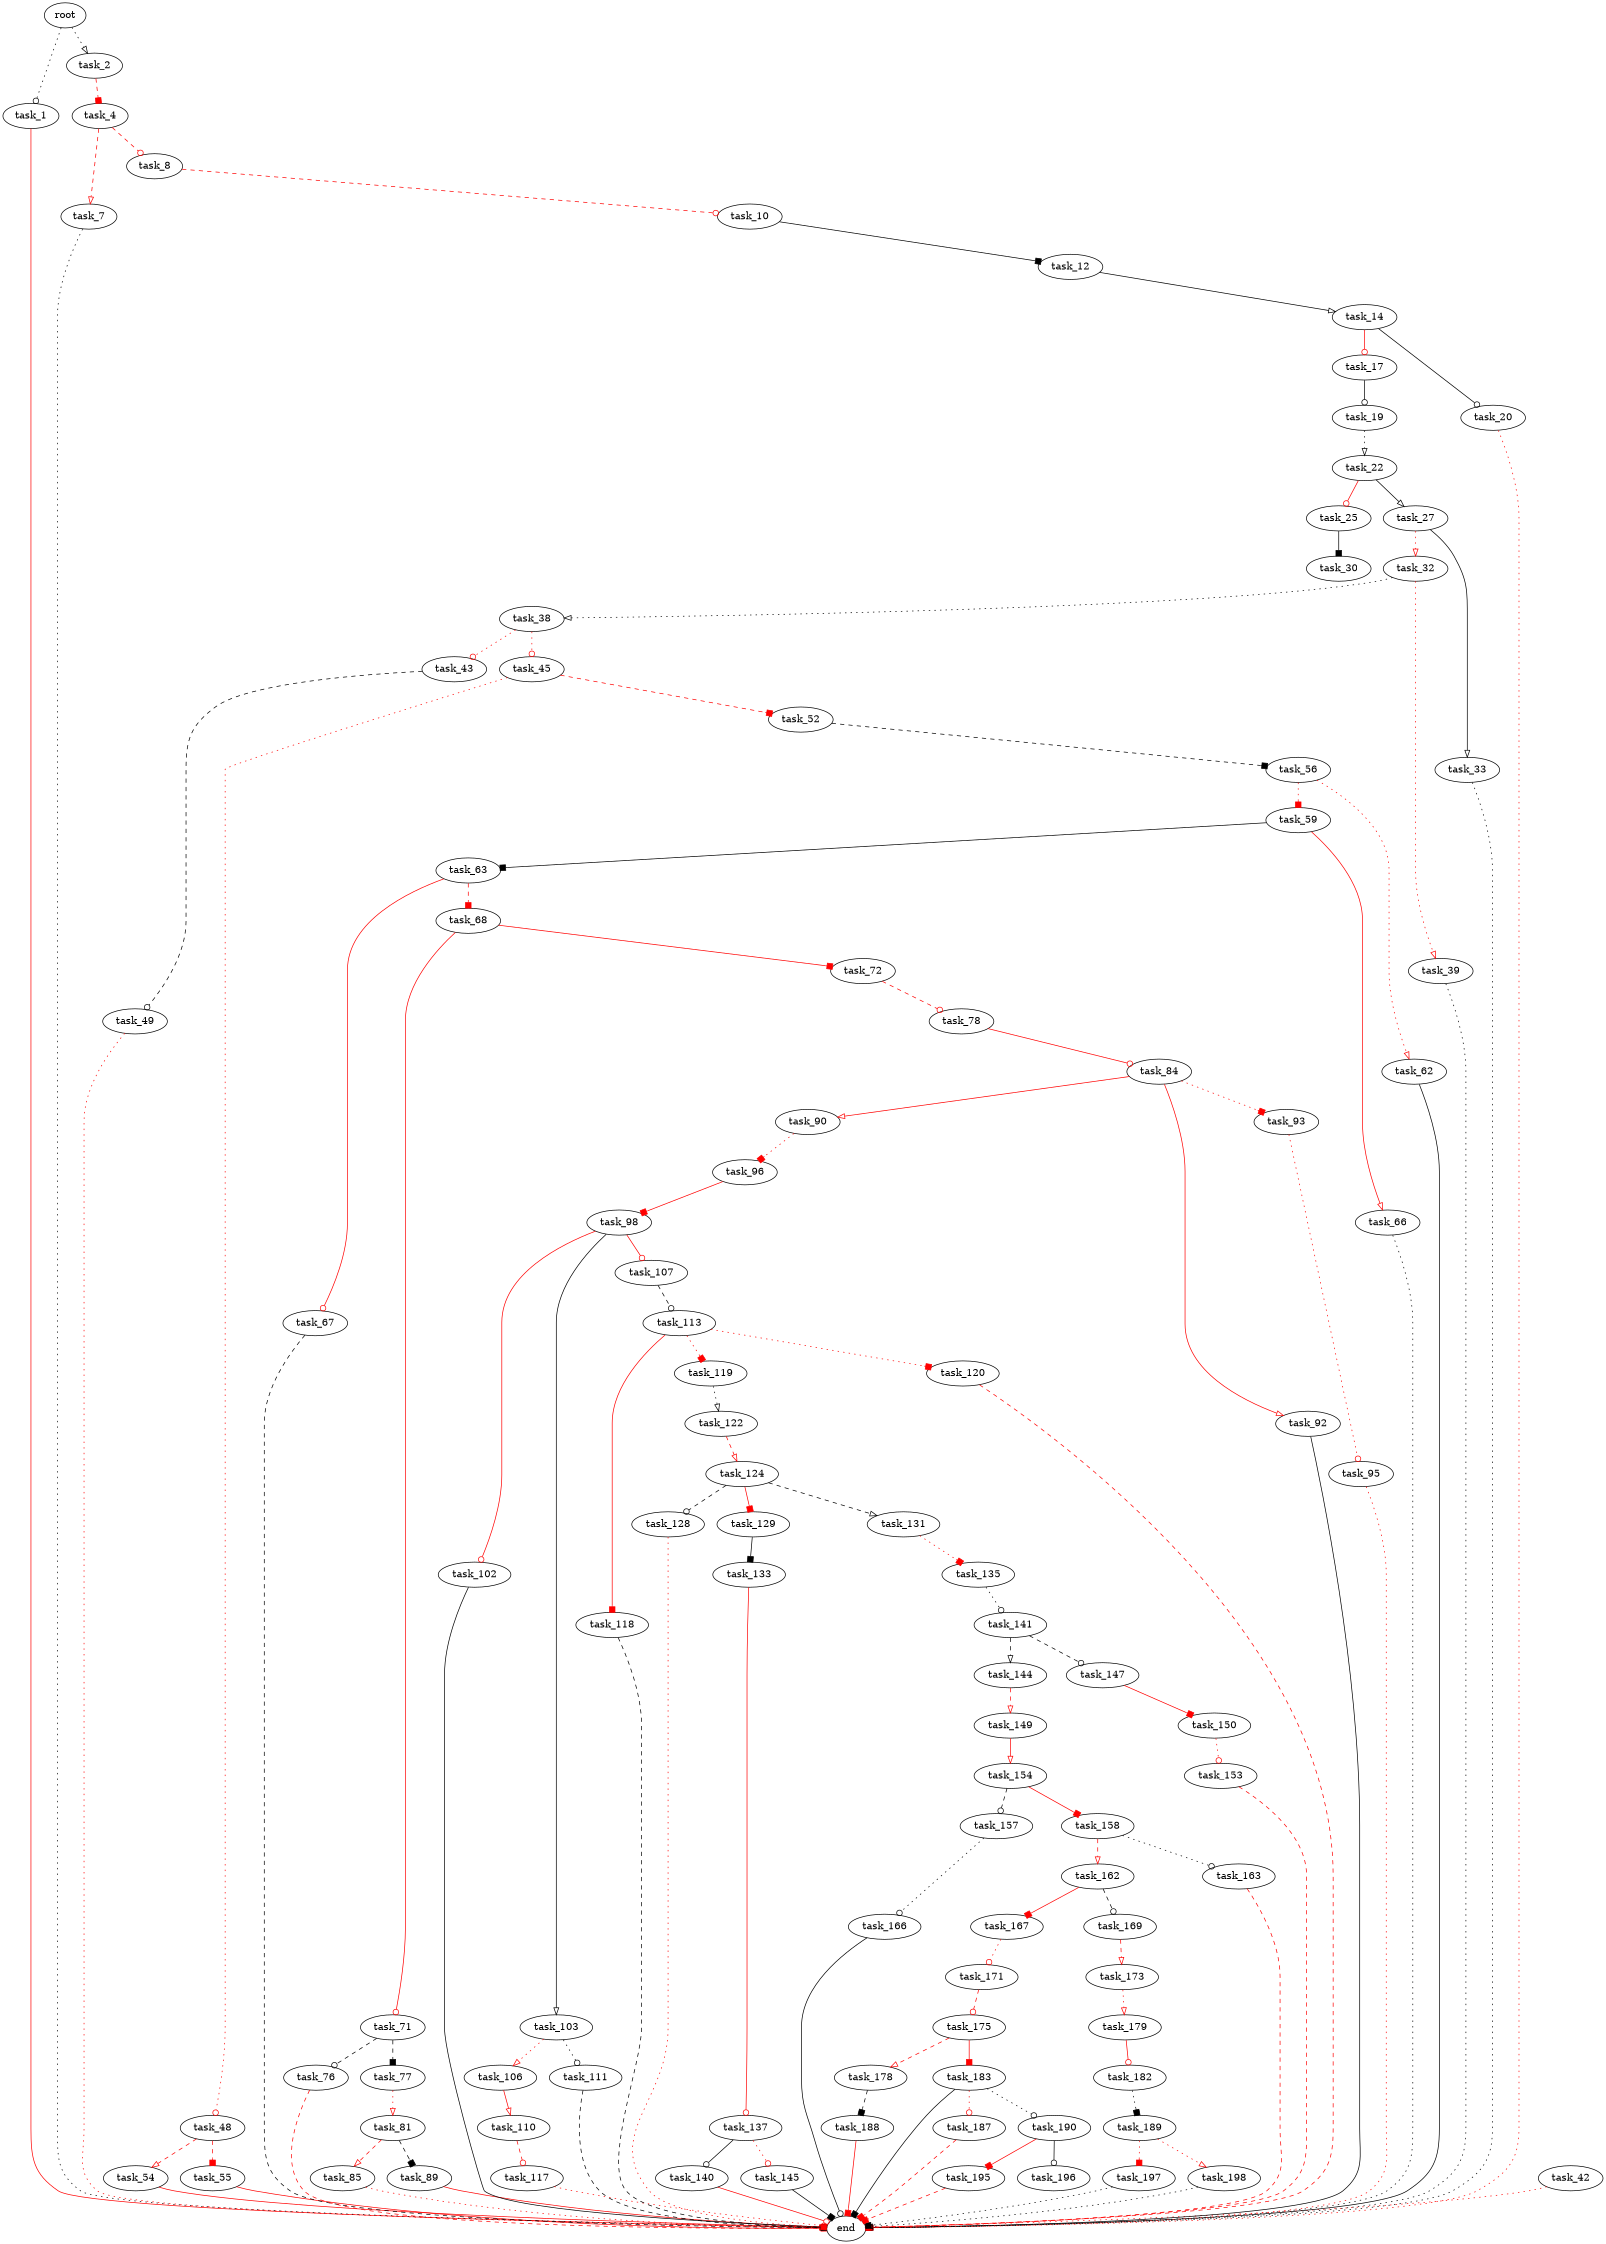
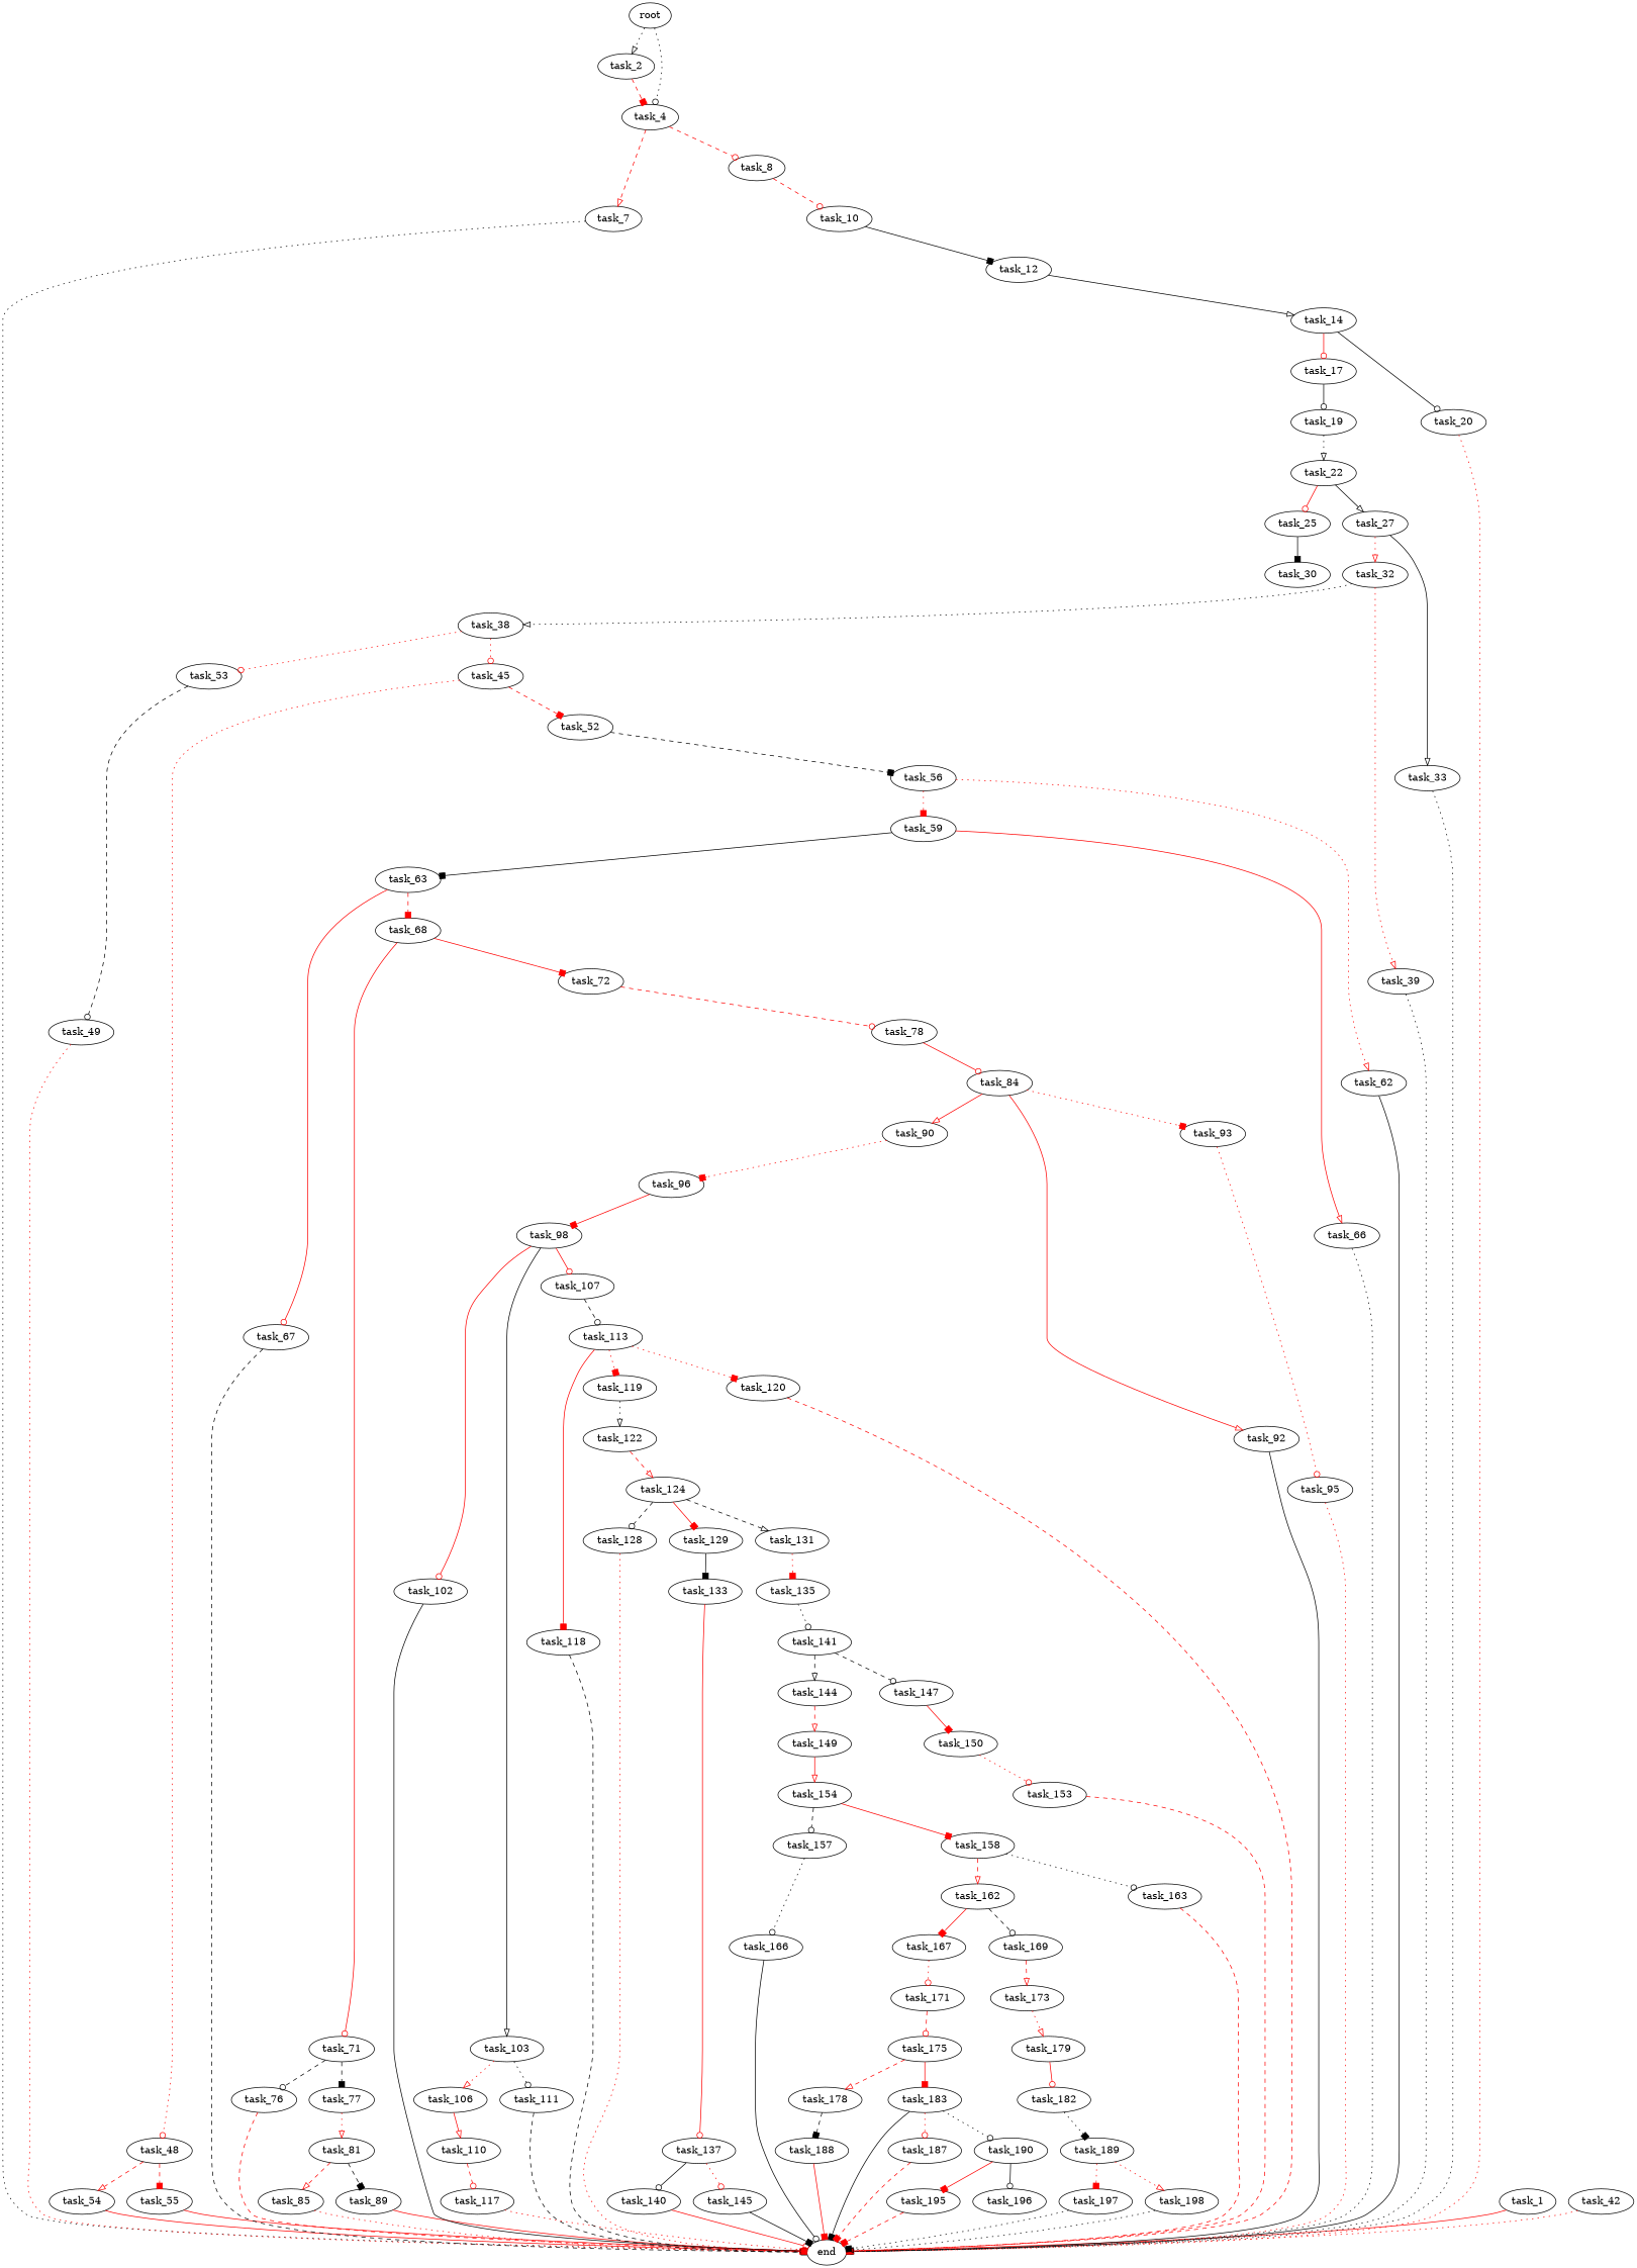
  digraph {
    edge [arrowhead=odot color=red style=solid]
    root
    task_1
    task_2
    end
    task_4
    task_7
    task_8
    task_10
    task_12
    task_14
    task_17
    task_20
    task_19
    task_22
    task_25
    task_27
    task_30
    task_32
    task_33
    task_38
    task_39
-   task_43
+   task_43 [label=task_53]
    task_45
    task_42
    task_49
    task_48
    task_52
    task_54
    task_55
    task_56
    task_59
    task_62
    task_63
    task_66
    task_67
    task_68
    task_71
    task_72
    task_76
    task_77
    task_78
    task_81
    task_84
    task_85
    task_89
    task_90
    task_92
    task_93
    task_96
    task_95
    task_98
    task_102
    task_103
    task_107
    task_106
    task_111
    task_113
    task_110
    task_117
    task_118
    task_119
    task_120
    task_122
    task_124
    task_128
    task_129
    task_131
    task_133
    task_135
    task_137
    task_141
    task_140
    task_145
    task_144
    task_147
    task_149
    task_150
    task_154
    task_153
    task_157
    task_158
    task_166
    task_162
    task_163
    task_167
    task_169
    task_171
    task_173
    task_175
    task_179
    task_178
    task_183
    task_182
    task_188
    task_187
    task_190
    task_189
    task_197
    task_198
    task_195
    task_196
-   root -> task_1 [color=black style=dotted]
+   root -> task_4 [color=black style=dotted]
    root -> task_2 [arrowhead=onormal color=black style=dotted]
    task_1 -> end
    task_2 -> task_4 [arrowhead=box style=dashed]
    task_4 -> task_7 [arrowhead=onormal style=dashed]
    task_4 -> task_8 [style=dashed]
    task_7 -> end [color=black style=dotted]
    task_8 -> task_10 [style=dashed]
    task_10 -> task_12 [arrowhead=box color=black]
    task_12 -> task_14 [arrowhead=onormal color=black]
    task_14 -> task_17
    task_14 -> task_20 [color=black]
    task_17 -> task_19 [color=black]
    task_20 -> end [arrowhead=onormal style=dotted]
    task_19 -> task_22 [arrowhead=onormal color=black style=dotted]
    task_22 -> task_25
    task_22 -> task_27 [arrowhead=onormal color=black]
    task_25 -> task_30 [arrowhead=box color=black]
    task_27 -> task_32 [arrowhead=onormal style=dotted]
    task_27 -> task_33 [arrowhead=onormal color=black]
    task_32 -> task_38 [arrowhead=onormal color=black style=dotted]
    task_32 -> task_39 [arrowhead=onormal style=dotted]
    task_33 -> end [arrowhead=onormal color=black style=dotted]
    task_38 -> task_43 [style=dotted]
    task_38 -> task_45 [style=dotted]
    task_39 -> end [arrowhead=onormal color=black style=dotted]
    task_43 -> task_49 [color=black style=dashed]
    task_45 -> task_48 [style=dotted]
    task_45 -> task_52 [arrowhead=box style=dashed]
    task_42 -> end [style=dotted]
    task_49 -> end [style=dotted]
    task_48 -> task_54 [arrowhead=onormal style=dashed]
    task_48 -> task_55 [arrowhead=box style=dashed]
    task_52 -> task_56 [arrowhead=box color=black style=dashed]
    task_54 -> end [arrowhead=box]
    task_55 -> end [arrowhead=box]
    task_56 -> task_59 [arrowhead=box style=dotted]
    task_56 -> task_62 [arrowhead=onormal style=dotted]
    task_59 -> task_63 [arrowhead=box color=black]
    task_59 -> task_66 [arrowhead=onormal]
    task_62 -> end [arrowhead=box color=black]
    task_63 -> task_67
    task_63 -> task_68 [arrowhead=box style=dashed]
    task_66 -> end [arrowhead=box color=black style=dotted]
    task_67 -> end [color=black style=dashed]
    task_68 -> task_71
    task_68 -> task_72 [arrowhead=box]
    task_71 -> task_76 [color=black style=dashed]
    task_71 -> task_77 [arrowhead=box color=black style=dashed]
    task_72 -> task_78 [style=dashed]
    task_76 -> end [arrowhead=box style=dashed]
    task_77 -> task_81 [arrowhead=onormal style=dotted]
    task_78 -> task_84
    task_81 -> task_85 [arrowhead=onormal style=dashed]
    task_81 -> task_89 [arrowhead=box color=black style=dashed]
    task_84 -> task_90 [arrowhead=onormal]
    task_84 -> task_92 [arrowhead=onormal]
    task_84 -> task_93 [arrowhead=box style=dotted]
    task_85 -> end [arrowhead=onormal style=dotted]
    task_89 -> end [arrowhead=onormal]
    task_90 -> task_96 [arrowhead=box style=dotted]
    task_92 -> end [arrowhead=onormal color=black]
    task_93 -> task_95 [style=dotted]
    task_96 -> task_98 [arrowhead=box]
    task_95 -> end [arrowhead=onormal style=dotted]
    task_98 -> task_102
    task_98 -> task_103 [arrowhead=onormal color=black]
    task_98 -> task_107
    task_102 -> end [color=black]
    task_103 -> task_106 [arrowhead=onormal style=dotted]
    task_103 -> task_111 [color=black style=dotted]
    task_107 -> task_113 [color=black style=dashed]
    task_106 -> task_110 [arrowhead=onormal]
    task_111 -> end [arrowhead=box color=black style=dashed]
    task_113 -> task_118 [arrowhead=box]
    task_113 -> task_119 [arrowhead=box style=dotted]
    task_113 -> task_120 [arrowhead=box style=dotted]
    task_110 -> task_117 [style=dashed]
    task_117 -> end [style=dotted]
    task_118 -> end [arrowhead=box color=black style=dashed]
    task_119 -> task_122 [arrowhead=onormal color=black style=dotted]
    task_120 -> end [arrowhead=box style=dashed]
    task_122 -> task_124 [arrowhead=onormal style=dashed]
    task_124 -> task_128 [color=black style=dashed]
    task_124 -> task_129 [arrowhead=box]
    task_124 -> task_131 [arrowhead=onormal color=black style=dashed]
    task_128 -> end [arrowhead=box style=dotted]
    task_129 -> task_133 [arrowhead=box color=black]
    task_131 -> task_135 [arrowhead=box style=dotted]
    task_133 -> task_137
    task_135 -> task_141 [color=black style=dotted]
    task_137 -> task_140 [color=black]
    task_137 -> task_145 [style=dotted]
    task_141 -> task_144 [arrowhead=onormal color=black style=dashed]
    task_141 -> task_147 [color=black style=dashed]
    task_140 -> end
    task_145 -> end [arrowhead=box color=black]
    task_144 -> task_149 [arrowhead=onormal style=dashed]
    task_147 -> task_150 [arrowhead=box]
    task_149 -> task_154 [arrowhead=onormal]
    task_150 -> task_153 [style=dotted]
    task_154 -> task_157 [color=black style=dashed]
    task_154 -> task_158 [arrowhead=box]
    task_153 -> end [arrowhead=box style=dashed]
    task_157 -> task_166 [color=black style=dotted]
    task_158 -> task_162 [arrowhead=onormal style=dashed]
    task_158 -> task_163 [color=black style=dotted]
    task_166 -> end [color=black]
    task_162 -> task_167 [arrowhead=box]
    task_162 -> task_169 [color=black style=dashed]
    task_163 -> end [style=dashed]
    task_167 -> task_171 [style=dotted]
    task_169 -> task_173 [arrowhead=onormal style=dashed]
    task_171 -> task_175 [style=dashed]
    task_173 -> task_179 [arrowhead=onormal style=dotted]
    task_175 -> task_178 [arrowhead=onormal style=dashed]
    task_175 -> task_183 [arrowhead=box]
    task_179 -> task_182
    task_178 -> task_188 [arrowhead=box color=black style=dashed]
    task_183 -> end [arrowhead=box color=black]
    task_183 -> task_187 [style=dotted]
    task_183 -> task_190 [color=black style=dotted]
    task_182 -> task_189 [arrowhead=box color=black style=dotted]
    task_188 -> end [arrowhead=box]
    task_187 -> end [arrowhead=box style=dashed]
    task_190 -> task_195 [arrowhead=box]
    task_190 -> task_196 [color=black]
    task_189 -> task_197 [arrowhead=box style=dotted]
    task_189 -> task_198 [arrowhead=onormal style=dotted]
    task_197 -> end [arrowhead=box color=black style=dotted]
    task_198 -> end [arrowhead=onormal color=black style=dotted]
    task_195 -> end [arrowhead=box style=dashed]
  }
